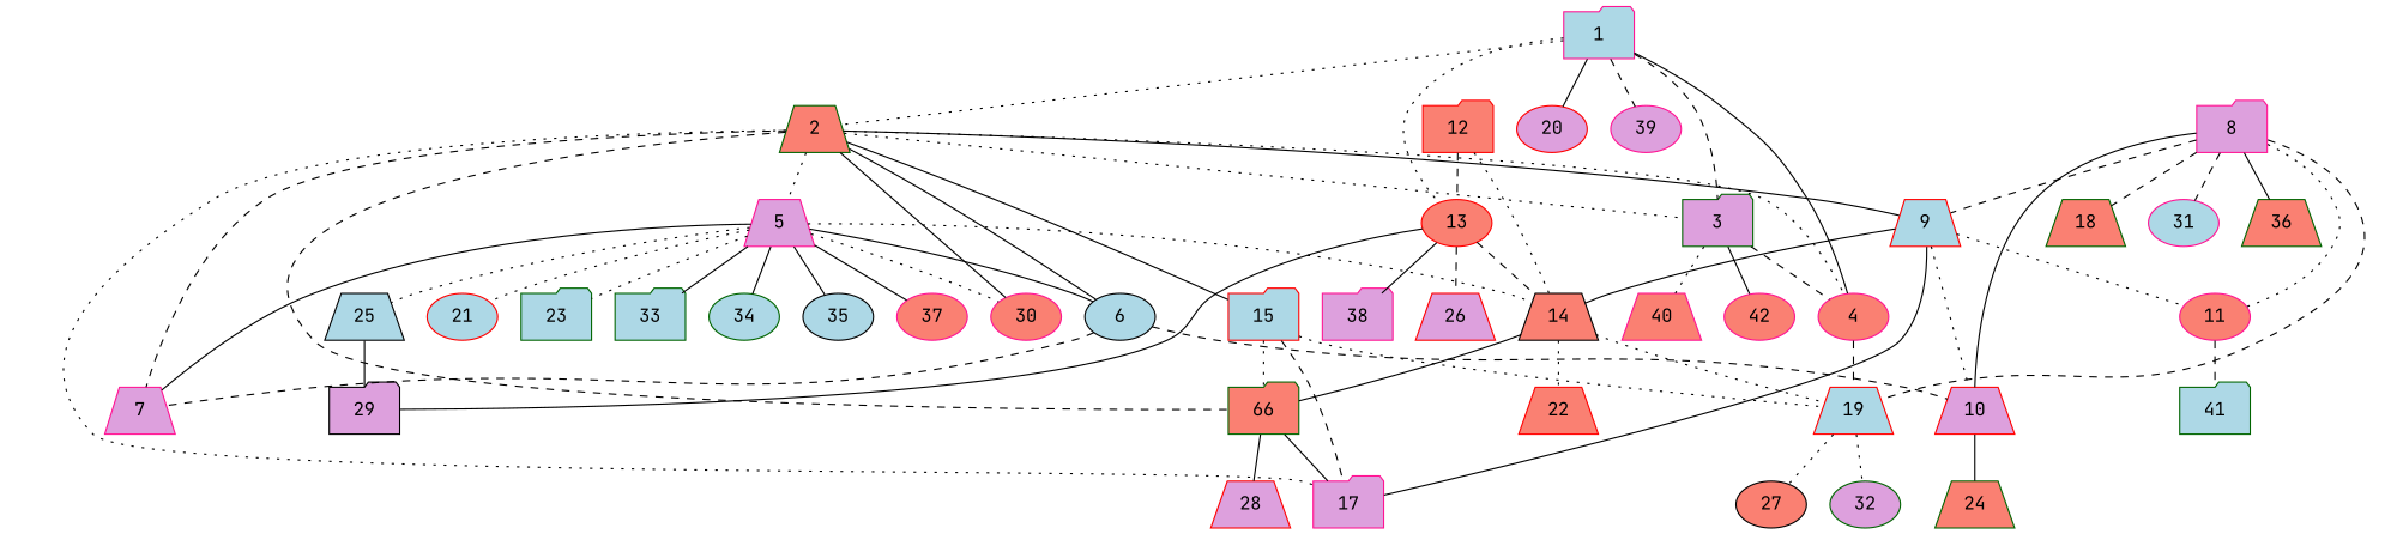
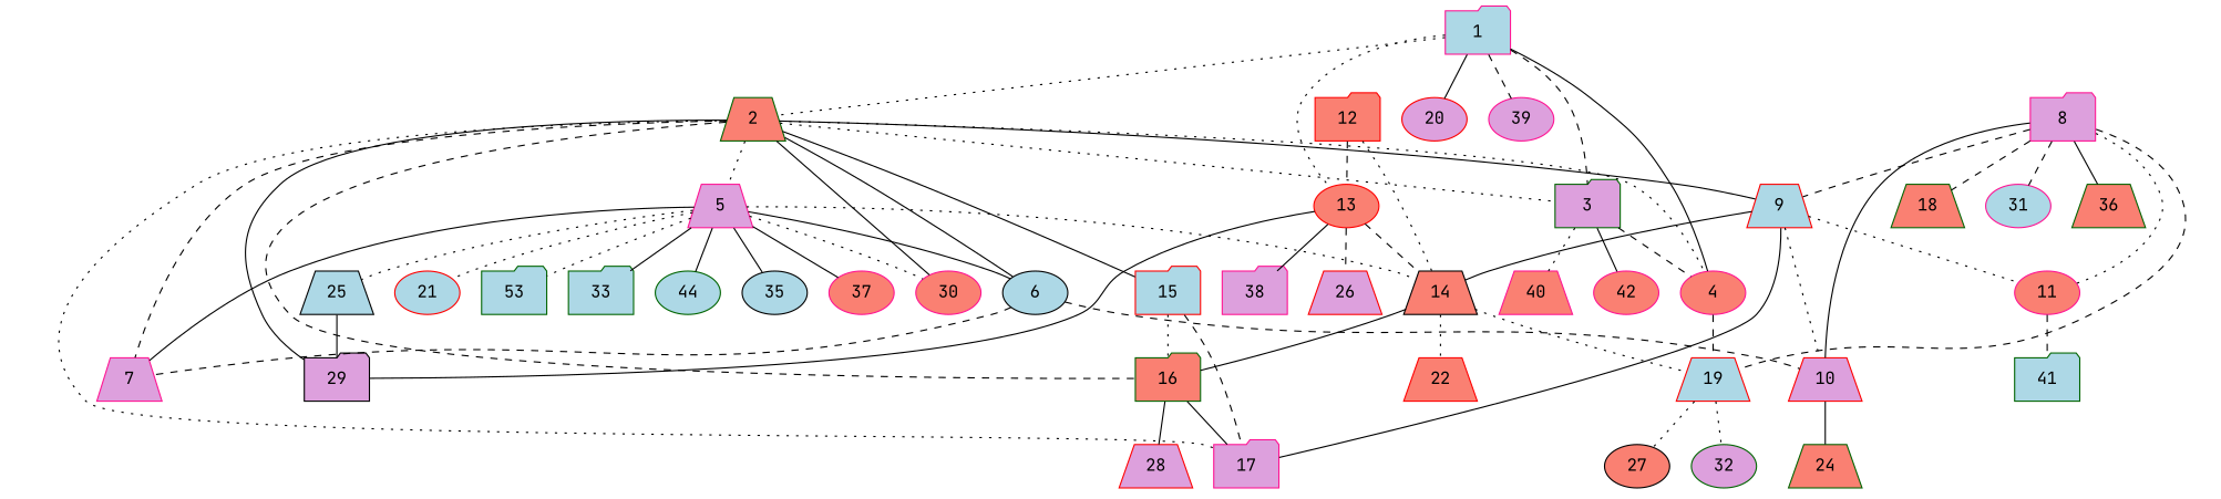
  graph {
    fontname="JetBrains Mono"
    node [color=deeppink fillcolor=salmon fontname="JetBrains Mono" shape=trapezium style=filled]
    edge [fontname="JetBrains Mono" style=solid weight=1.0]
    1 [fillcolor=lightblue shape=folder]
    2 [color=darkgreen]
    3 [color=darkgreen fillcolor=plum shape=folder]
    4 [shape=ellipse]
    13 [color=red shape=ellipse]
    20 [color=red fillcolor=plum shape=ellipse]
    39 [fillcolor=plum shape=ellipse]
    5 [fillcolor=plum]
    6 [color=black fillcolor=lightblue shape=ellipse]
    7 [fillcolor=plum]
    9 [color=red fillcolor=lightblue]
    15 [color=red fillcolor=lightblue shape=folder]
-   16 [color=darkgreen shape=folder label=66]
+   16 [color=darkgreen shape=folder]
    17 [fillcolor=plum shape=folder]
    29 [color=black fillcolor=plum shape=folder]
    30 [shape=ellipse]
    40
    42 [shape=ellipse]
    19 [color=red fillcolor=lightblue]
    14 [color=black]
    26 [color=red fillcolor=plum]
    38 [fillcolor=plum shape=folder]
    21 [color=red fillcolor=lightblue shape=ellipse]
-   23 [color=darkgreen fillcolor=lightblue shape=folder]
+   23 [color=darkgreen fillcolor=lightblue shape=folder label=53]
    25 [color=black fillcolor=lightblue]
    33 [color=darkgreen fillcolor=lightblue shape=folder]
-   34 [color=darkgreen fillcolor=lightblue shape=ellipse]
+   34 [color=darkgreen fillcolor=lightblue shape=ellipse label=44]
    35 [color=black fillcolor=lightblue shape=ellipse]
    37 [shape=ellipse]
    10 [color=red fillcolor=plum]
    11 [shape=ellipse]
    28 [color=red fillcolor=plum]
    32 [color=darkgreen fillcolor=plum shape=ellipse]
    27 [color=black shape=ellipse]
    22 [color=red]
    24 [color=darkgreen]
    8 [fillcolor=plum shape=folder]
    18 [color=darkgreen]
    31 [fillcolor=lightblue shape=ellipse]
    36 [color=darkgreen]
    41 [color=darkgreen fillcolor=lightblue shape=folder]
    12 [color=red shape=folder]
    1 -- 2 [style=dotted]
    1 -- 3 [style=dashed]
    1 -- 4
    1 -- 13 [style=dotted]
    1 -- 20
    1 -- 39 [style=dashed]
    2 -- 3 [style=dotted]
    2 -- 4 [style=dotted]
    2 -- 5 [style=dotted]
    2 -- 6
    2 -- 7 [style=dashed weight=5.0]
    2 -- 9 [weight=2.0]
    2 -- 15 [weight=2.0]
    2 -- 16 [style=dashed]
    2 -- 17 [style=dotted]
+   2 -- 29
    2 -- 30
    3 -- 4 [style=dashed]
    3 -- 40 [style=dotted]
    3 -- 42
    4 -- 19 [style=dashed]
    13 -- 29
    13 -- 14 [style=dashed weight=2.0]
    13 -- 26 [style=dashed]
    13 -- 38
    5 -- 6
    5 -- 7
    5 -- 30 [style=dotted]
    5 -- 14 [style=dotted]
    5 -- 21 [style=dotted]
    5 -- 23 [style=dotted]
    5 -- 25 [style=dotted]
    5 -- 33
    5 -- 34
    5 -- 35
    5 -- 37
    6 -- 7 [style=dashed]
    6 -- 10 [style=dashed]
    9 -- 17 [weight=2.0]
    9 -- 14
    9 -- 10 [style=dotted]
    9 -- 11 [style=dotted]
    15 -- 16 [style=dotted]
    15 -- 17 [style=dashed]
-   15 -- 19 [style=dotted weight=7.0]
    16 -- 17
    16 -- 28
    19 -- 32 [style=dotted]
    19 -- 27 [style=dotted]
    14 -- 16
    14 -- 19 [style=dotted]
    14 -- 22 [style=dotted weight=2.0]
    25 -- 29
    10 -- 24 [weight=2.0]
    11 -- 41 [style=dashed]
    8 -- 9 [style=dashed]
    8 -- 19 [style=dashed weight=2.0]
    8 -- 10
    8 -- 11 [style=dotted]
    8 -- 18 [style=dashed]
    8 -- 31 [style=dashed]
    8 -- 36
    12 -- 13 [style=dashed weight=2.0]
    12 -- 14 [style=dotted]
  }
